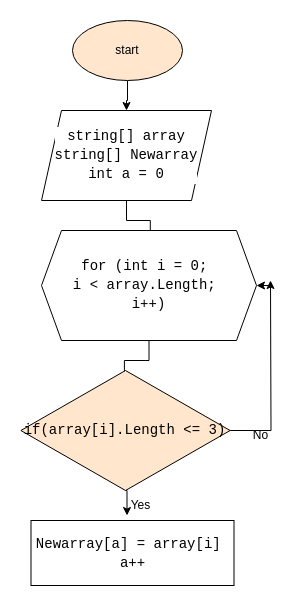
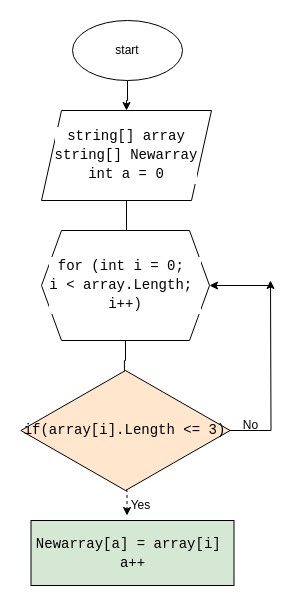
  <mxCell id="0" />
  <mxCell id="1" parent="0" />
  <mxCell id="2" style="edgeStyle=orthogonalEdgeStyle;rounded=0;orthogonalLoop=1;jettySize=auto;html=1;entryX=0.5;entryY=0;entryDx=0;entryDy=0;fontColor=default;" edge="1" parent="1" source="3" target="5"><mxGeometry relative="1" as="geometry" /></mxCell>
- <mxCell id="3" value="start" style="ellipse;whiteSpace=wrap;html=1;fillColor=#ffe6cc;" vertex="1" parent="1"><mxGeometry x="72" y="20" width="110" height="60" as="geometry" /></mxCell>
+ <mxCell id="3" value="start" style="ellipse;whiteSpace=wrap;html=1;" vertex="1" parent="1"><mxGeometry x="72" y="20" width="110" height="60" as="geometry" /></mxCell>
  <mxCell id="4" style="edgeStyle=orthogonalEdgeStyle;rounded=0;orthogonalLoop=1;jettySize=auto;html=1;exitX=0.5;exitY=1;exitDx=0;exitDy=0;entryX=0.506;entryY=0.091;entryDx=0;entryDy=0;entryPerimeter=0;fontColor=default;" edge="1" parent="1" source="5" target="7"><mxGeometry relative="1" as="geometry" /></mxCell>
  <mxCell id="5" value="&lt;div style=&quot;font-family: Consolas, &amp;quot;Courier New&amp;quot;, monospace; font-size: 14px; line-height: 19px;&quot;&gt;&lt;div style=&quot;line-height: 19px;&quot;&gt;string[] &lt;span style=&quot;&quot;&gt;array&lt;/span&gt;&lt;/div&gt;&lt;div style=&quot;line-height: 19px;&quot;&gt;&lt;div style=&quot;line-height: 19px;&quot;&gt;string[] &lt;span style=&quot;&quot;&gt;Newarray&lt;/span&gt;&lt;/div&gt;&lt;div style=&quot;line-height: 19px;&quot;&gt;&lt;div style=&quot;line-height: 19px;&quot;&gt;int &lt;span style=&quot;&quot;&gt;a&lt;/span&gt; = &lt;span style=&quot;&quot;&gt;0&lt;/span&gt;&lt;/div&gt;&lt;/div&gt;&lt;/div&gt;&lt;/div&gt;" style="shape=parallelogram;perimeter=parallelogramPerimeter;whiteSpace=wrap;html=1;fixedSize=1;labelBackgroundColor=#FFFFFF;fontColor=default;" vertex="1" parent="1"><mxGeometry x="41" y="110" width="170" height="90" as="geometry" /></mxCell>
  <mxCell id="6" style="edgeStyle=orthogonalEdgeStyle;rounded=0;orthogonalLoop=1;jettySize=auto;html=1;exitX=0.5;exitY=1;exitDx=0;exitDy=0;entryX=0.495;entryY=0.091;entryDx=0;entryDy=0;entryPerimeter=0;fontColor=default;" edge="1" parent="1" source="7" target="10"><mxGeometry relative="1" as="geometry" /></mxCell>
- <mxCell id="7" value="&lt;div style=&quot;font-family: Consolas, &amp;quot;Courier New&amp;quot;, monospace; font-size: 14px; line-height: 19px;&quot;&gt;for (&lt;span style=&quot;&quot;&gt;int&lt;/span&gt; &lt;span style=&quot;&quot;&gt;i&lt;/span&gt; = &lt;span style=&quot;&quot;&gt;0&lt;/span&gt;;&amp;nbsp;&lt;/div&gt;&lt;div style=&quot;font-family: Consolas, &amp;quot;Courier New&amp;quot;, monospace; font-size: 14px; line-height: 19px;&quot;&gt;&lt;span style=&quot;&quot;&gt;i&lt;/span&gt; &amp;lt; &lt;span style=&quot;&quot;&gt;array&lt;/span&gt;.&lt;span style=&quot;&quot;&gt;Length&lt;/span&gt;;&amp;nbsp;&lt;/div&gt;&lt;div style=&quot;font-family: Consolas, &amp;quot;Courier New&amp;quot;, monospace; font-size: 14px; line-height: 19px;&quot;&gt;&lt;span style=&quot;&quot;&gt;i&lt;/span&gt;++)&lt;/div&gt;" style="shape=hexagon;perimeter=hexagonPerimeter2;whiteSpace=wrap;html=1;fixedSize=1;labelBackgroundColor=default;fontColor=default;" vertex="1" parent="1"><mxGeometry x="41" y="230" width="215" height="110" as="geometry" /></mxCell>
- <mxCell id="8" style="edgeStyle=orthogonalEdgeStyle;rounded=0;orthogonalLoop=1;jettySize=auto;html=1;exitX=0.5;exitY=1;exitDx=0;exitDy=0;entryX=0.473;entryY=-0.077;entryDx=0;entryDy=0;entryPerimeter=0;fontColor=default;" edge="1" parent="1" source="10" target="11"><mxGeometry relative="1" as="geometry" /></mxCell>
+ <mxCell id="7" value="&lt;div style=&quot;font-family: Consolas, &amp;quot;Courier New&amp;quot;, monospace; font-size: 14px; line-height: 19px;&quot;&gt;for (&lt;span style=&quot;&quot;&gt;int&lt;/span&gt; &lt;span style=&quot;&quot;&gt;i&lt;/span&gt; = &lt;span style=&quot;&quot;&gt;0&lt;/span&gt;;&amp;nbsp;&lt;/div&gt;&lt;div style=&quot;font-family: Consolas, &amp;quot;Courier New&amp;quot;, monospace; font-size: 14px; line-height: 19px;&quot;&gt;&lt;span style=&quot;&quot;&gt;i&lt;/span&gt; &amp;lt; &lt;span style=&quot;&quot;&gt;array&lt;/span&gt;.&lt;span style=&quot;&quot;&gt;Length&lt;/span&gt;;&amp;nbsp;&lt;/div&gt;&lt;div style=&quot;font-family: Consolas, &amp;quot;Courier New&amp;quot;, monospace; font-size: 14px; line-height: 19px;&quot;&gt;&lt;span style=&quot;&quot;&gt;i&lt;/span&gt;++)&lt;/div&gt;" style="shape=hexagon;perimeter=hexagonPerimeter2;whiteSpace=wrap;html=1;fixedSize=1;labelBackgroundColor=default;fontColor=default;" vertex="1" parent="1"><mxGeometry x="41" y="230" width="168" height="110" as="geometry" /></mxCell>
+ <mxCell id="8" style="edgeStyle=orthogonalEdgeStyle;rounded=0;orthogonalLoop=1;jettySize=auto;html=1;exitX=0.5;exitY=1;exitDx=0;exitDy=0;entryX=0.473;entryY=-0.077;entryDx=0;entryDy=0;entryPerimeter=0;fontColor=default;dashed=1;" edge="1" parent="1" source="10" target="11"><mxGeometry relative="1" as="geometry" /></mxCell>
  <mxCell id="9" style="edgeStyle=orthogonalEdgeStyle;rounded=0;orthogonalLoop=1;jettySize=auto;html=1;fontColor=default;" edge="1" parent="1" source="10"><mxGeometry relative="1" as="geometry"><mxPoint x="270" y="280" as="targetPoint" /></mxGeometry></mxCell>
  <mxCell id="10" value="&lt;div style=&quot;font-family: Consolas, &amp;quot;Courier New&amp;quot;, monospace; font-size: 14px; line-height: 19px;&quot;&gt;if(array[&lt;span style=&quot;&quot;&gt;i&lt;/span&gt;].&lt;span style=&quot;&quot;&gt;Length&lt;/span&gt; &amp;lt;= &lt;span style=&quot;&quot;&gt;3)&lt;/span&gt;&lt;/div&gt;" style="rhombus;whiteSpace=wrap;html=1;labelBackgroundColor=none;fontColor=default;fillColor=#ffe6cc;" vertex="1" parent="1"><mxGeometry x="20.37" y="370" width="209.25" height="120" as="geometry" /></mxCell>
- <mxCell id="11" value="&lt;div style=&quot;font-family: Consolas, &amp;quot;Courier New&amp;quot;, monospace; font-size: 14px; line-height: 19px;&quot;&gt;&lt;div&gt;Newarray[&lt;span style=&quot;&quot;&gt;a&lt;/span&gt;] = &lt;span style=&quot;&quot;&gt;array&lt;/span&gt;[&lt;span style=&quot;&quot;&gt;i&lt;/span&gt;]&amp;nbsp;&lt;/div&gt;&lt;div&gt;&lt;span style=&quot;background-color: initial;&quot;&gt;a&lt;/span&gt;&lt;span style=&quot;background-color: initial;&quot;&gt;++&lt;/span&gt;&lt;/div&gt;&lt;/div&gt;" style="rounded=0;whiteSpace=wrap;html=1;labelBackgroundColor=none;fontColor=default;" vertex="1" parent="1"><mxGeometry x="30.5" y="520" width="203" height="65" as="geometry" /></mxCell>
+ <mxCell id="11" value="&lt;div style=&quot;font-family: Consolas, &amp;quot;Courier New&amp;quot;, monospace; font-size: 14px; line-height: 19px;&quot;&gt;&lt;div&gt;Newarray[&lt;span style=&quot;&quot;&gt;a&lt;/span&gt;] = &lt;span style=&quot;&quot;&gt;array&lt;/span&gt;[&lt;span style=&quot;&quot;&gt;i&lt;/span&gt;]&amp;nbsp;&lt;/div&gt;&lt;div&gt;&lt;span style=&quot;background-color: initial;&quot;&gt;a&lt;/span&gt;&lt;span style=&quot;background-color: initial;&quot;&gt;++&lt;/span&gt;&lt;/div&gt;&lt;/div&gt;" style="rounded=0;whiteSpace=wrap;html=1;labelBackgroundColor=none;fontColor=default;fillColor=#d5e8d4;" vertex="1" parent="1"><mxGeometry x="30.5" y="520" width="203" height="65" as="geometry" /></mxCell>
  <mxCell id="12" value="Yes" style="text;html=1;align=center;verticalAlign=middle;resizable=0;points=[];autosize=1;strokeColor=none;fillColor=none;fontColor=default;" vertex="1" parent="1"><mxGeometry x="120" y="490" width="40" height="30" as="geometry" /></mxCell>
  <mxCell id="13" value="" style="endArrow=classic;html=1;rounded=0;fontColor=default;entryX=1;entryY=0.5;entryDx=0;entryDy=0;" edge="1" parent="1" target="7"><mxGeometry width="50" height="50" relative="1" as="geometry"><mxPoint x="270" y="285" as="sourcePoint" /><mxPoint x="270" y="220" as="targetPoint" /><Array as="points" /></mxGeometry></mxCell>
- <mxCell id="14" value="No" style="text;html=1;align=center;verticalAlign=middle;resizable=0;points=[];autosize=1;strokeColor=none;fillColor=none;fontColor=default;" vertex="1" parent="1"><mxGeometry x="239.62" y="420" width="40" height="30" as="geometry" /></mxCell>
+ <mxCell id="14" value="No" style="text;html=1;align=center;verticalAlign=middle;resizable=0;points=[];autosize=1;strokeColor=none;fillColor=none;fontColor=default;" vertex="1" parent="1"><mxGeometry x="229.62" y="410" width="40" height="30" as="geometry" /></mxCell>
